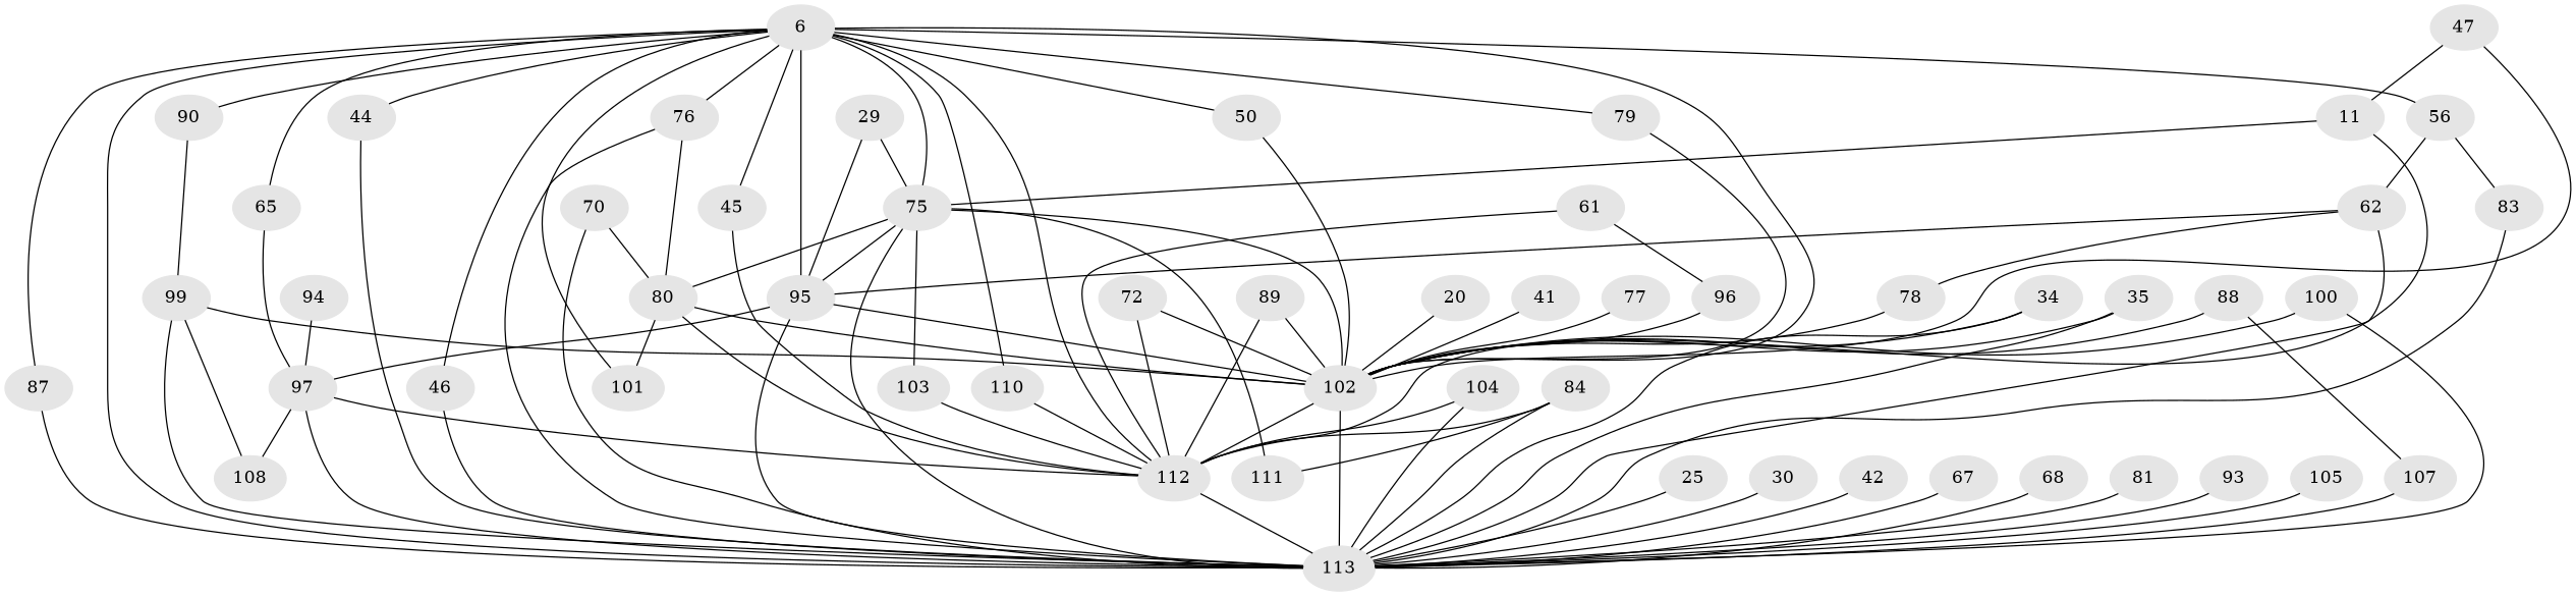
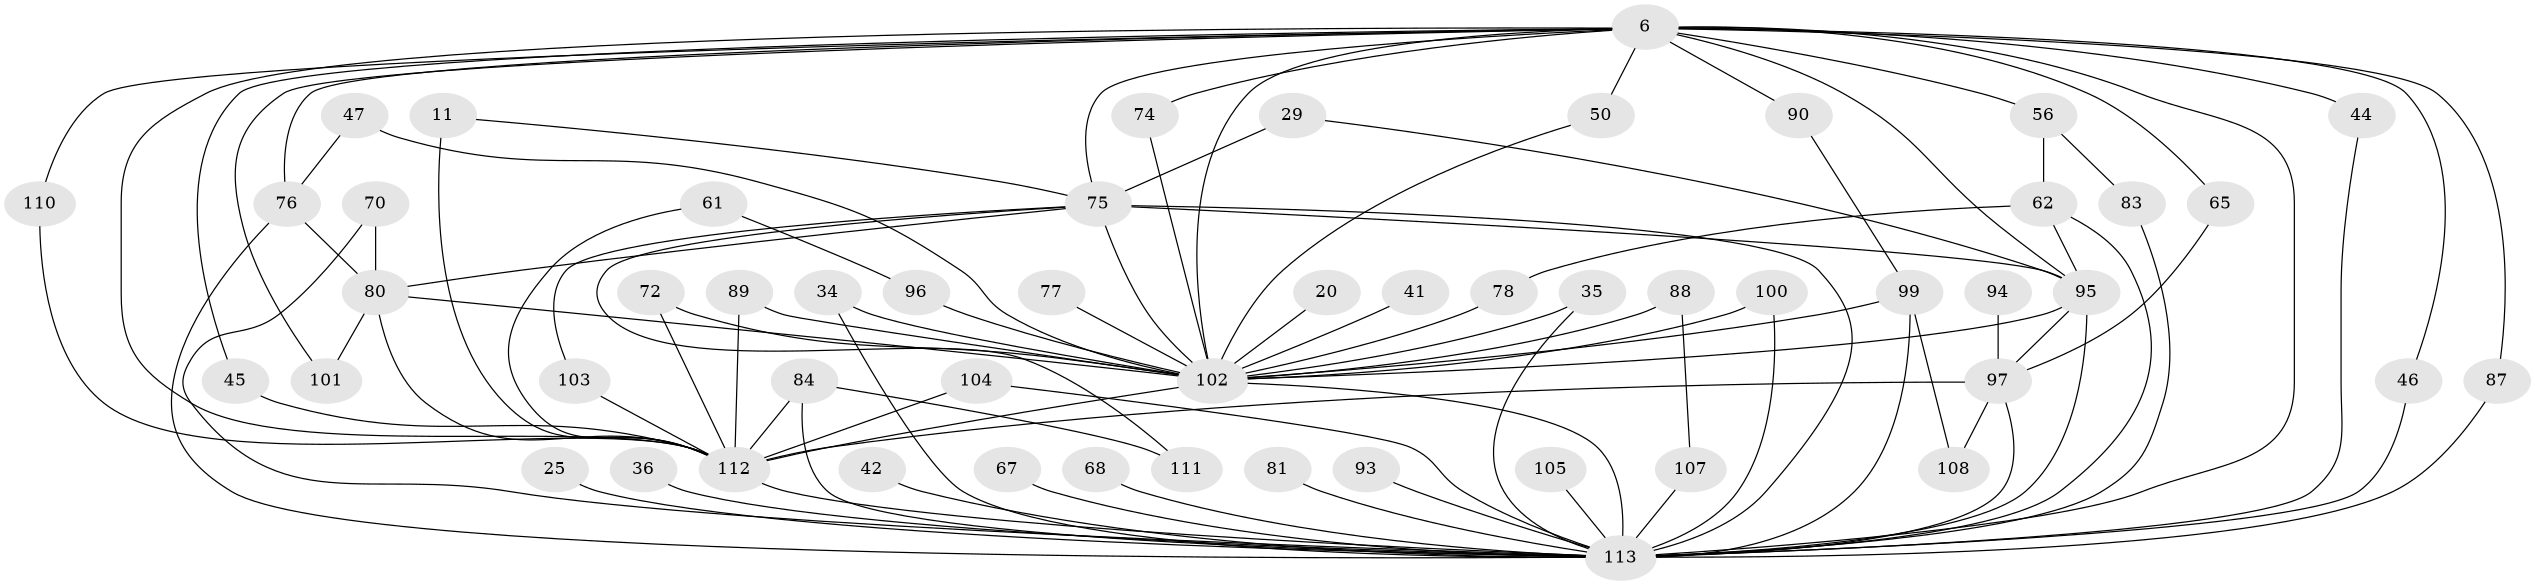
  graph {
    node [color=gray90 style=filled]
    6 [super="+2"]
    44 [super="+37"]
    45
    46
    50
    56 [super="+55"]
    65
    75 [super="+36+15+74"]
    76 [super="+32+66"]
-   79
+   79 [label=74]
    87
    90
    95 [super="+24+39+69"]
    101
    102 [super="+52+5+98"]
    110
    112 [super="+63+92+8"]
    113 [super="+106+10+9"]
    83
    62 [super="+21"]
    97 [super="+64+82"]
    80 [super="+57+53+71"]
    103
    111
    99 [super="+49"]
    11
    20
    n28 [label=25]
    29
-   30
+   30 [label=36]
    34
    35
    41
    42
    47
    78
    96 [super="+60"]
    61
    108
    67
    68
    70
    72 [super="+33"]
    77
    81
    84 [super="+54"]
    88
    107 [super="+40"]
    89
    93
    94
    100
    104
    105
    6 -- 44 [weight=2]
    6 -- 45
    6 -- 46
    6 -- 50
    6 -- 56
    6 -- 65
    6 -- 75
    6 -- 76 [weight=4]
    6 -- 79
    6 -- 87
    6 -- 90
    6 -- 95 [weight=6]
    6 -- 101
    6 -- 102 [weight=7]
    6 -- 110
    6 -- 112 [weight=5]
    6 -- 113 [weight=9]
    44 -- 113
    45 -- 112
    46 -- 113
    50 -- 102
    56 -- 83
    56 -- 62 [weight=2]
    65 -- 97
    75 -- 95
    75 -- 102 [weight=5]
    75 -- 113
    75 -- 80 [weight=2]
    75 -- 103
    75 -- 111
    76 -- 113 [weight=2]
    76 -- 80
    79 -- 102
    87 -- 113
    90 -- 99
    95 -- 102
    95 -- 113 [weight=2]
    95 -- 97
    102 -- 112 [weight=6]
    102 -- 113 [weight=9]
    110 -- 112
    112 -- 113 [weight=10]
    83 -- 113
    62 -- 95
    62 -- 113 [weight=2]
    62 -- 78
    97 -- 112 [weight=3]
    97 -- 113
    97 -- 108
    80 -- 101
    80 -- 102
    80 -- 112 [weight=5]
    103 -- 112
    99 -- 102 [weight=3]
    99 -- 113 [weight=4]
    99 -- 108
    11 -- 75
    11 -- 112 [weight=2]
    20 -- 102
    n28 -- 113 [weight=2]
    29 -- 75
    29 -- 95
    30 -- 113 [weight=2]
    34 -- 102
    34 -- 113
    35 -- 102
    35 -- 113
    41 -- 102 [weight=3]
    42 -- 113 [weight=2]
-   47 -- 11
+   47 -- 76
    47 -- 102
    78 -- 102
    96 -- 102 [weight=3]
    61 -- 112
    61 -- 96
    67 -- 113 [weight=2]
    68 -- 113 [weight=2]
    70 -- 113
    70 -- 80
    72 -- 102 [weight=2]
    72 -- 112
    77 -- 102
    81 -- 113 [weight=2]
    84 -- 112
    84 -- 113 [weight=2]
    84 -- 111
    88 -- 102
    88 -- 107
    107 -- 113 [weight=3]
    89 -- 102
    89 -- 112
    93 -- 113 [weight=2]
    94 -- 97
    100 -- 102
    100 -- 113
    104 -- 112
    104 -- 113
    105 -- 113 [weight=2]
  }
